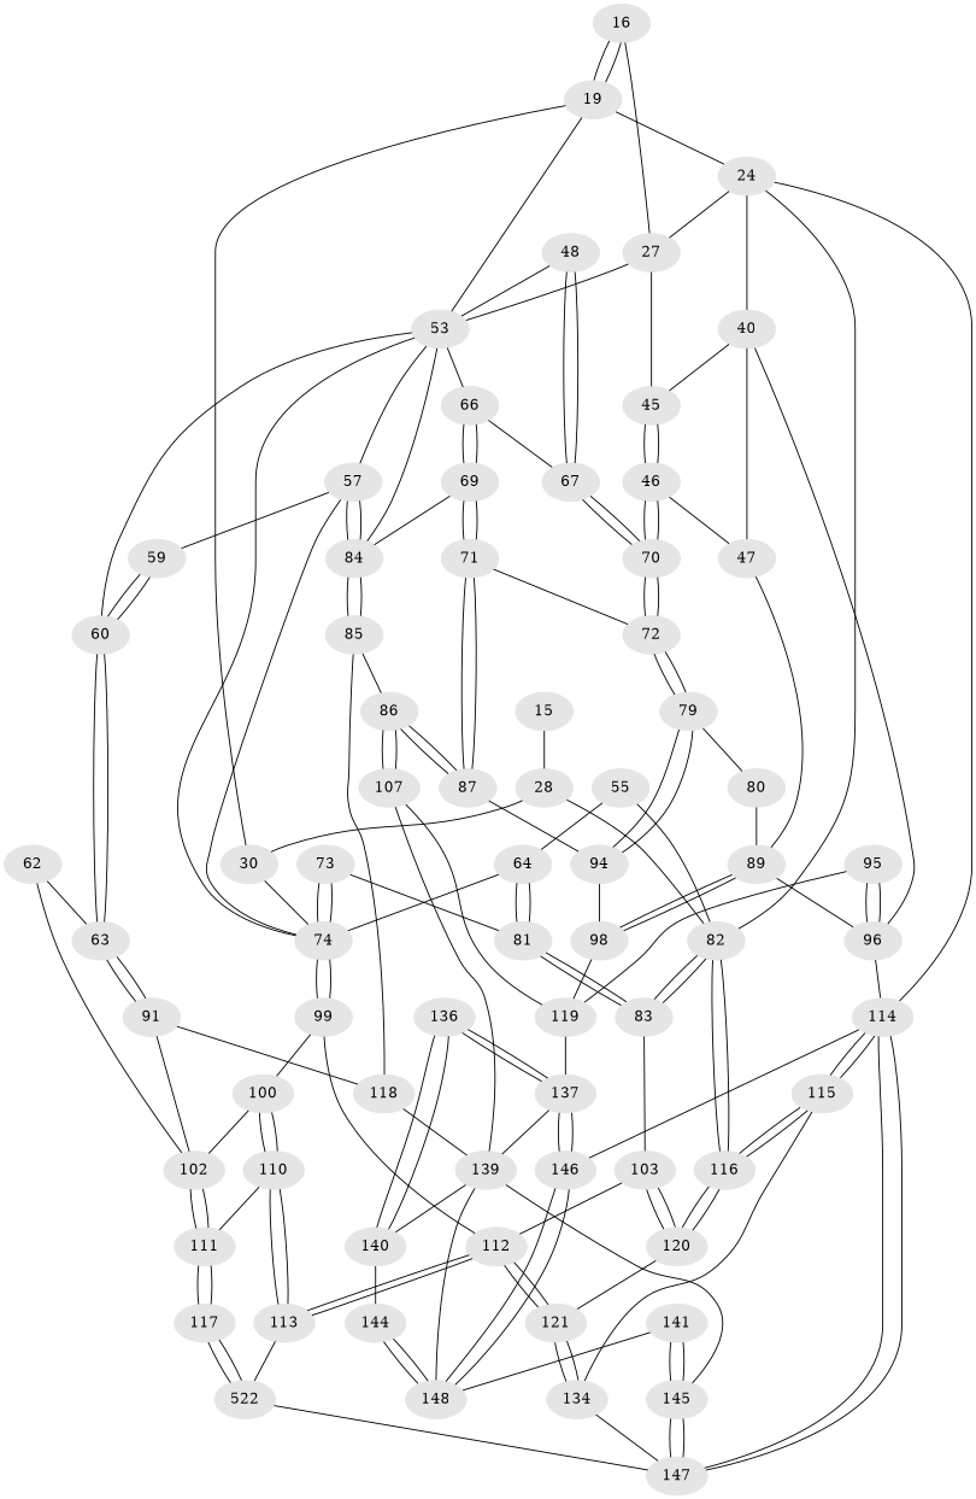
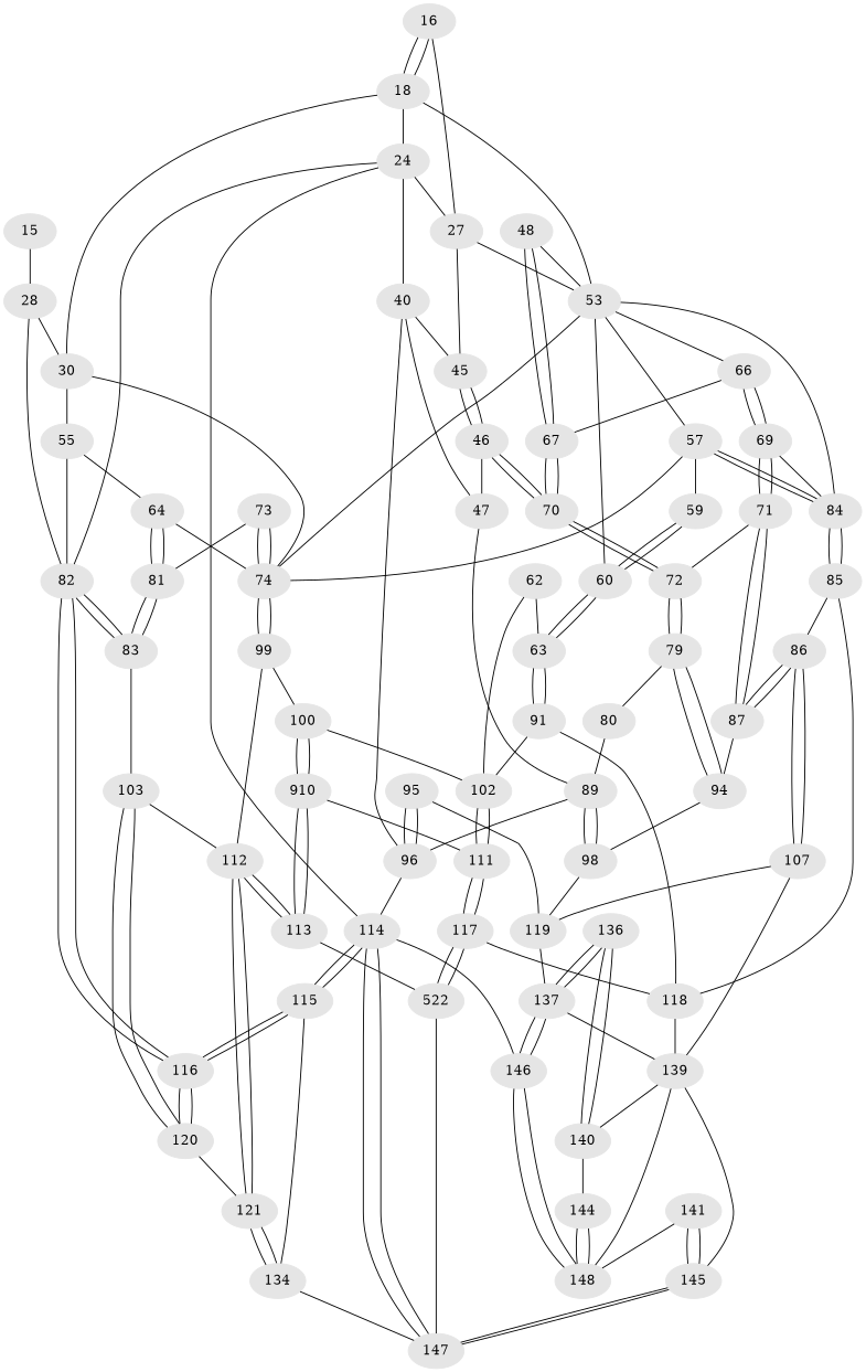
  graph {
    node [color=gray90 style=filled]
    28 [super="+20+14"]
    15
-   19 [super="+18+11"]
+   19 [super="+18+11" label=18]
    24 [super="+23+6"]
    30 [super="+29+21"]
    53 [super="+41+32+31+35+44"]
    82 [super="+54+13"]
    16 [super="+8"]
    27 [super="+22+26"]
    45 [super="+37+36"]
    40 [super="+38+39"]
    114 [super="+109"]
    55 [super="+50"]
    74 [super="+65"]
    57 [super="+56"]
    60 [super="+51+52"]
    66
    84 [super="+68+58"]
    47
    96 [super="+90"]
    83
    116
    115
    146
    147 [super="+135"]
    46
    64
    99
    89 [super="+88"]
    70
    72
    98 [super="+97"]
    48
    67
    59
    63
    69
    85
    81
    91
    62
    102 [super="+101"]
    111
    118 [super="+92+93"]
    71
    87
    79
    94
    80
    73
    100
    112 [super="+104"]
    103
    120
    86
    107
    139 [super="+126+123+127"]
    119 [super="+108+105+106"]
    95
    137 [super="+133+132+131"]
-   110
+   110 [label=910]
    113
    121
    117
    140
    145 [super="+129+130+138"]
    148 [super="+142+143"]
    n68 [label=522]
    134
    136
    144
    141
    28 -- 30 [weight=2]
    28 -- 82
    15 -- 28 [weight=2]
    19 -- 24
    19 -- 30
    19 -- 53
    24 -- 82
    24 -- 27 [weight=2]
    24 -- 40 [weight=2]
    24 -- 114 [weight=2]
+   30 -- 55
    30 -- 74
    53 -- 74
    53 -- 57
    53 -- 60 [weight=2]
    53 -- 66
    53 -- 84
    82 -- 83
    82 -- 83
    82 -- 116
    82 -- 116
    16 -- 19 [weight=2]
    16 -- 19
    16 -- 27 [weight=3]
    27 -- 53 [weight=2]
    27 -- 45
    45 -- 46
    45 -- 46
    40 -- 45
    40 -- 47
    40 -- 96
    114 -- 115
    114 -- 115
    114 -- 146
    114 -- 147
    114 -- 147
    55 -- 82 [weight=2]
    55 -- 64
    74 -- 99
    74 -- 99
    57 -- 74
    57 -- 84 [weight=2]
    57 -- 84
    57 -- 59
    60 -- 63
    60 -- 63
    66 -- 67
    66 -- 69
    66 -- 69
    84 -- 85
    84 -- 85
    47 -- 89
    96 -- 114
    83 -- 103
    116 -- 120
    116 -- 120
    115 -- 116
    115 -- 116
    115 -- 134
    146 -- 148
    146 -- 148
    46 -- 47
    46 -- 70
    46 -- 70
    64 -- 74
    64 -- 81
    64 -- 81
    99 -- 100
    99 -- 112
    89 -- 96 [weight=2]
    89 -- 98
    89 -- 98
    70 -- 72
    70 -- 72
    72 -- 79
    72 -- 79
    98 -- 119 [weight=2]
    48 -- 53
    48 -- 67
    48 -- 67
    67 -- 70
    67 -- 70
    59 -- 60 [weight=2]
    59 -- 60
    63 -- 91
    63 -- 91
    69 -- 84
    69 -- 71
    69 -- 71
    85 -- 118
    85 -- 86
    81 -- 83
    81 -- 83
    91 -- 102
    91 -- 118
    62 -- 63
    62 -- 102
    102 -- 111
    102 -- 111
    111 -- 117
    111 -- 117
    118 -- 139 [weight=2]
    71 -- 72
    71 -- 87
    71 -- 87
    87 -- 94
    79 -- 94
    79 -- 94
    79 -- 80
    94 -- 98
    80 -- 89 [weight=2]
    73 -- 74 [weight=2]
    73 -- 74
    73 -- 81
    100 -- 102
    100 -- 110
    100 -- 110
    112 -- 113
    112 -- 113
    112 -- 121
    112 -- 121
    103 -- 112
    103 -- 120
    103 -- 120
    120 -- 121
    86 -- 87
    86 -- 87
    86 -- 107
    86 -- 107
    107 -- 139
    107 -- 119
    139 -- 140
    139 -- 145 [weight=2]
    139 -- 148
    119 -- 137 [weight=2]
    95 -- 96 [weight=2]
    95 -- 96
    95 -- 119
    137 -- 146
    137 -- 146
    137 -- 139
    110 -- 111
    110 -- 113
    110 -- 113
    113 -- n68
    121 -- 134
    121 -- 134
+   117 -- 118
    117 -- n68
    117 -- n68
    140 -- 144
    145 -- 147 [weight=2]
    145 -- 147
    n68 -- 147
    134 -- 147
    136 -- 137 [weight=2]
    136 -- 137
    136 -- 140
    136 -- 140
    144 -- 148 [weight=2]
    144 -- 148
    141 -- 145 [weight=2]
    141 -- 145
    141 -- 148
  }
